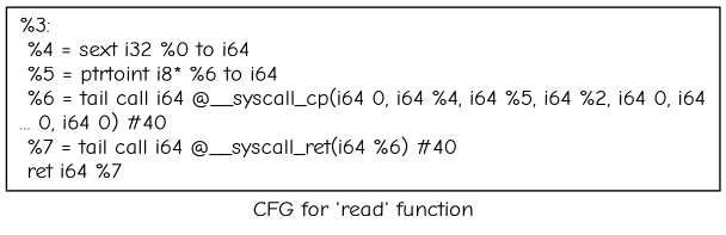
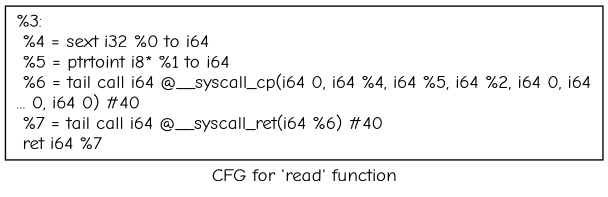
  digraph {
    label="CFG for 'read' function"
    fontname="Comic Neue"
-   n1 [label="{%3:\l  %4 = sext i32 %0 to i64\l  %5 = ptrtoint i8* %6 to i64\l  %6 = tail call i64 @__syscall_cp(i64 0, i64 %4, i64 %5, i64 %2, i64 0, i64\l... 0, i64 0) #40\l  %7 = tail call i64 @__syscall_ret(i64 %6) #40\l  ret i64 %7\l}" shape=record fontname="Comic Neue"]
+   n1 [label="{%3:\l  %4 = sext i32 %0 to i64\l  %5 = ptrtoint i8* %1 to i64\l  %6 = tail call i64 @__syscall_cp(i64 0, i64 %4, i64 %5, i64 %2, i64 0, i64\l... 0, i64 0) #40\l  %7 = tail call i64 @__syscall_ret(i64 %6) #40\l  ret i64 %7\l}" shape=record fontname="Comic Neue"]
  }
